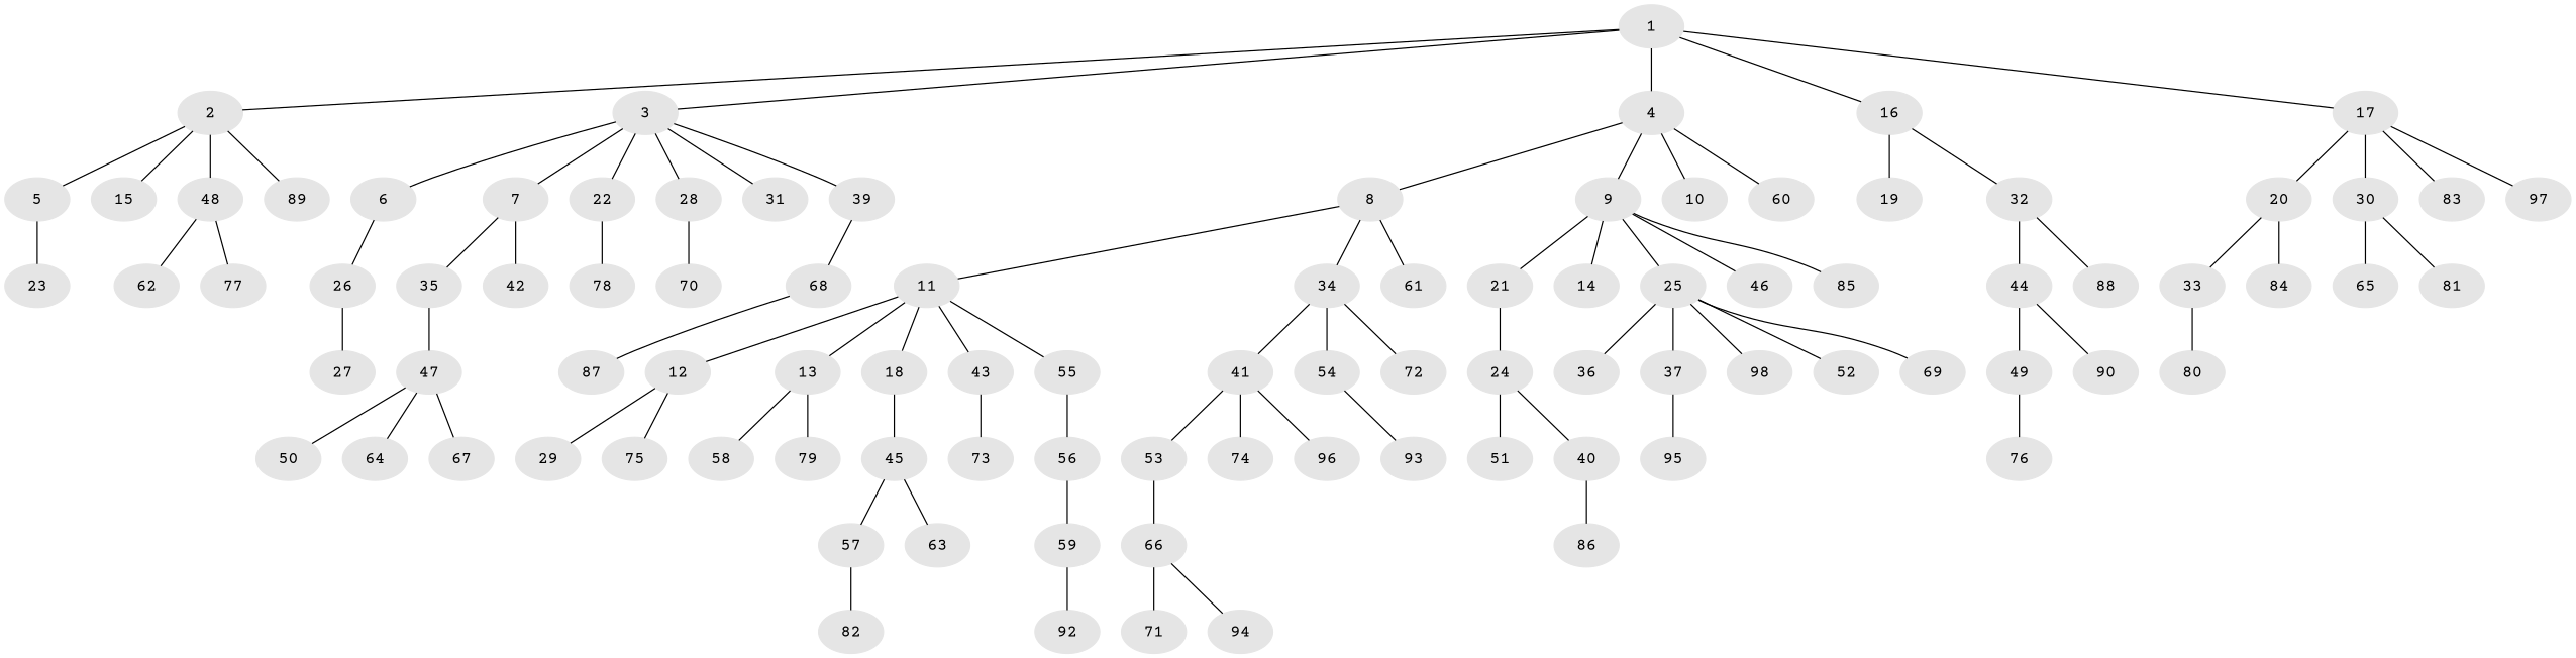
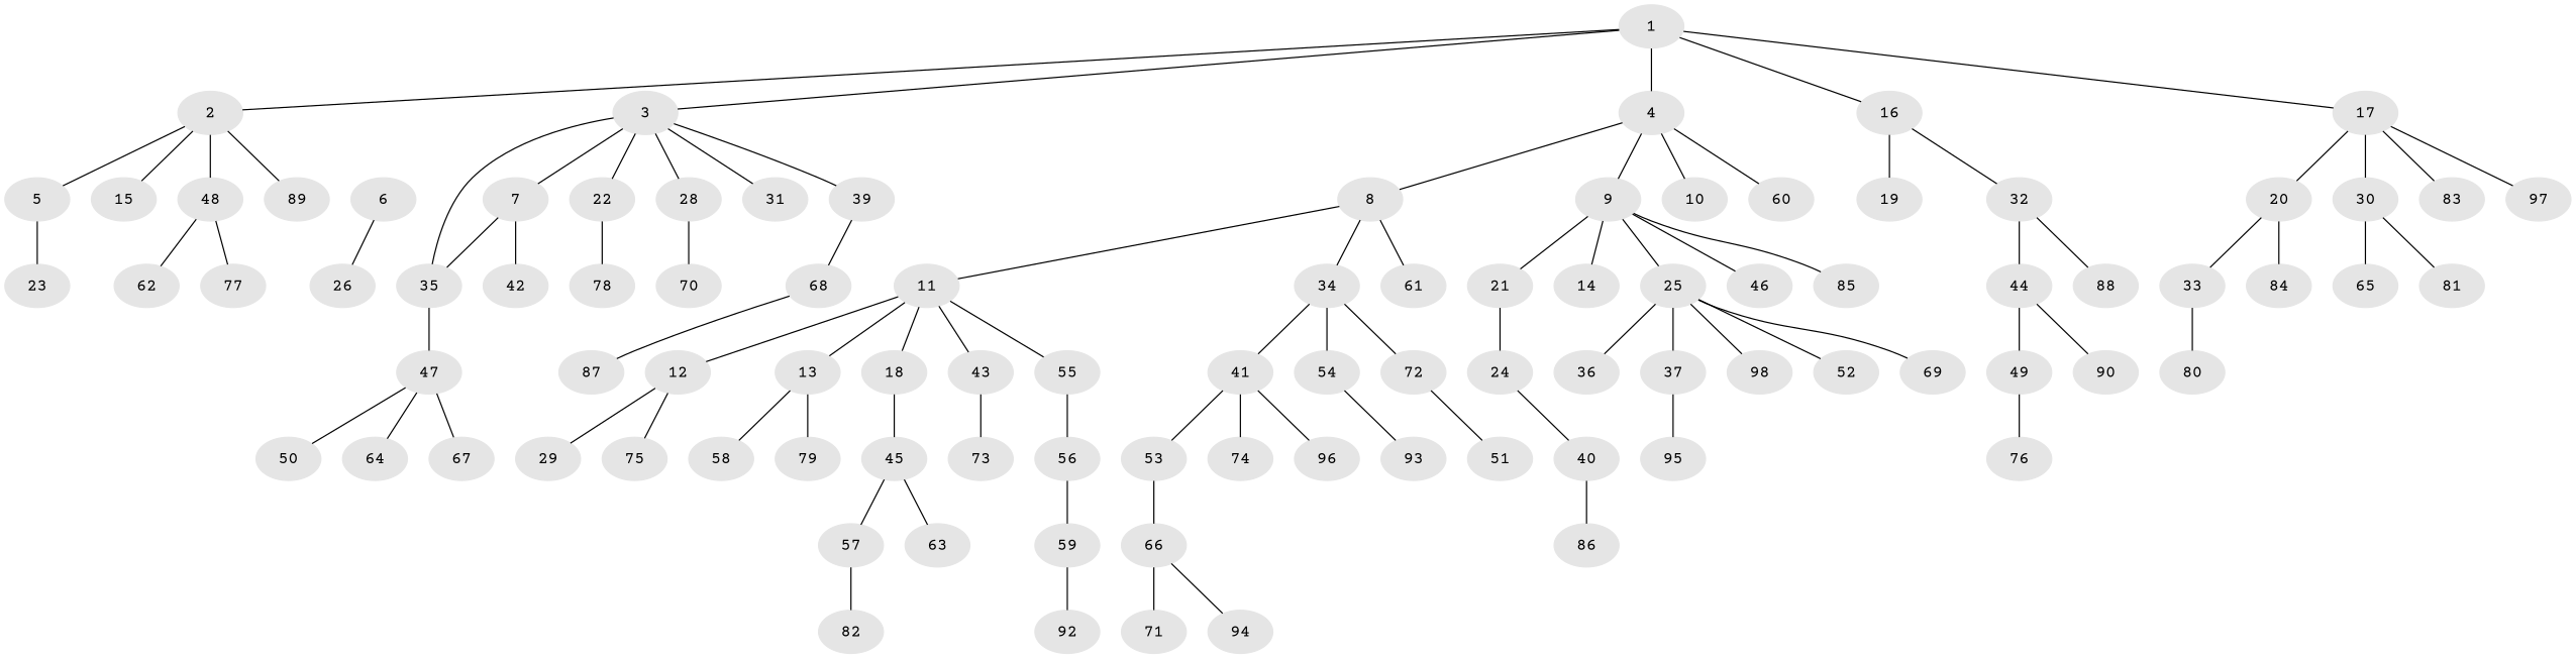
  graph {
    fontname="Courier Prime"
    node [color=gray90 fontname="Courier Prime" style=filled]
    edge [fontname="Courier Prime"]
    1
    2
    3
    4
    16
    17
    5
    15
    48
    89
    6
    7
    22
    28
    31
    39
    8
    9
    10
    60
    19
    32
    20
    30
    83
    n26 [label=97]
    23
    62
    77
    26
    35
    42
    78
    70
    68
    11
    34
    61
    14
    21
    25
    46
    85
-   27
    47
    12
    13
    18
    43
    55
    41
    54
    72
    24
    36
    37
    n57 [label=98]
    52
    69
    29
    75
    58
    79
    45
    73
    56
    44
    88
    33
    84
    65
    81
    57
    63
    80
    40
    51
    86
    95
    49
    90
    53
    74
    96
    93
    50
    64
    67
    87
    66
    76
    82
    71
    94
    59
    92
    1 -- 2
    1 -- 3
    1 -- 4
    1 -- 16
    1 -- 17
    2 -- 5
    2 -- 15
    2 -- 48
    2 -- 89
-   3 -- 6
+   3 -- 35
    3 -- 7
    3 -- 22
    3 -- 28
    3 -- 31
    3 -- 39
    4 -- 8
    4 -- 9
    4 -- 10
    4 -- 60
    16 -- 19
    16 -- 32
    17 -- 20
    17 -- 30
    17 -- 83
    17 -- n26
    5 -- 23
    48 -- 62
    48 -- 77
    6 -- 26
    7 -- 35
    7 -- 42
    22 -- 78
    28 -- 70
    39 -- 68
    8 -- 11
    8 -- 34
    8 -- 61
    9 -- 14
    9 -- 21
    9 -- 25
    9 -- 46
    9 -- 85
    32 -- 44
    32 -- 88
    20 -- 33
    20 -- 84
    30 -- 65
    30 -- 81
-   26 -- 27
    35 -- 47
    68 -- 87
    11 -- 12
    11 -- 13
    11 -- 18
    11 -- 43
    11 -- 55
    34 -- 41
    34 -- 54
    34 -- 72
    21 -- 24
    25 -- 36
    25 -- 37
    25 -- n57
    25 -- 52
    25 -- 69
    47 -- 50
    47 -- 64
    47 -- 67
    12 -- 29
    12 -- 75
    13 -- 58
    13 -- 79
    18 -- 45
    43 -- 73
    55 -- 56
    41 -- 53
    41 -- 74
    41 -- 96
    54 -- 93
    24 -- 40
-   24 -- 51
+   72 -- 51
    37 -- 95
    45 -- 57
    45 -- 63
    56 -- 59
    44 -- 49
    44 -- 90
    33 -- 80
    57 -- 82
    40 -- 86
    49 -- 76
    53 -- 66
    66 -- 71
    66 -- 94
    59 -- 92
  }
